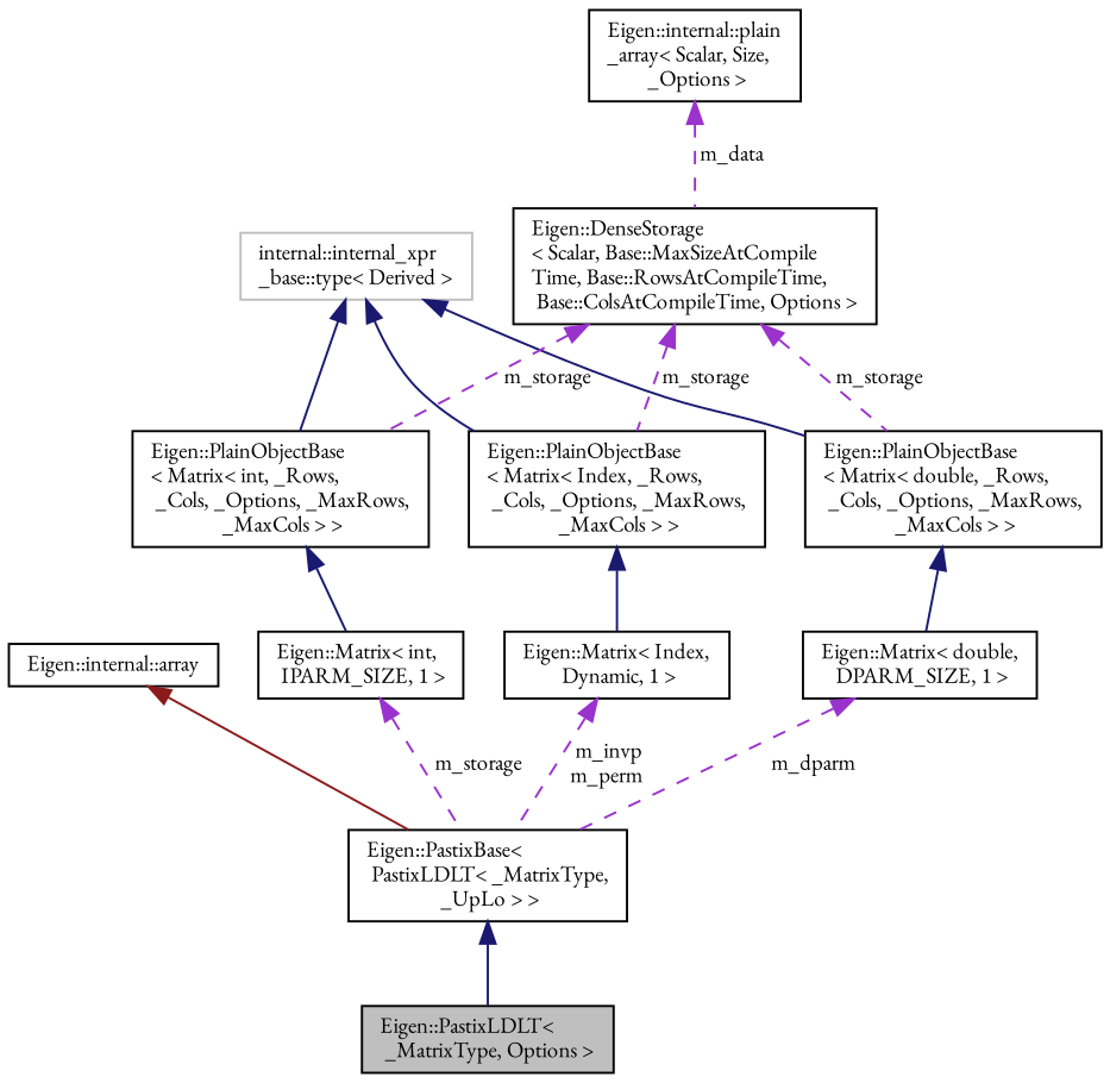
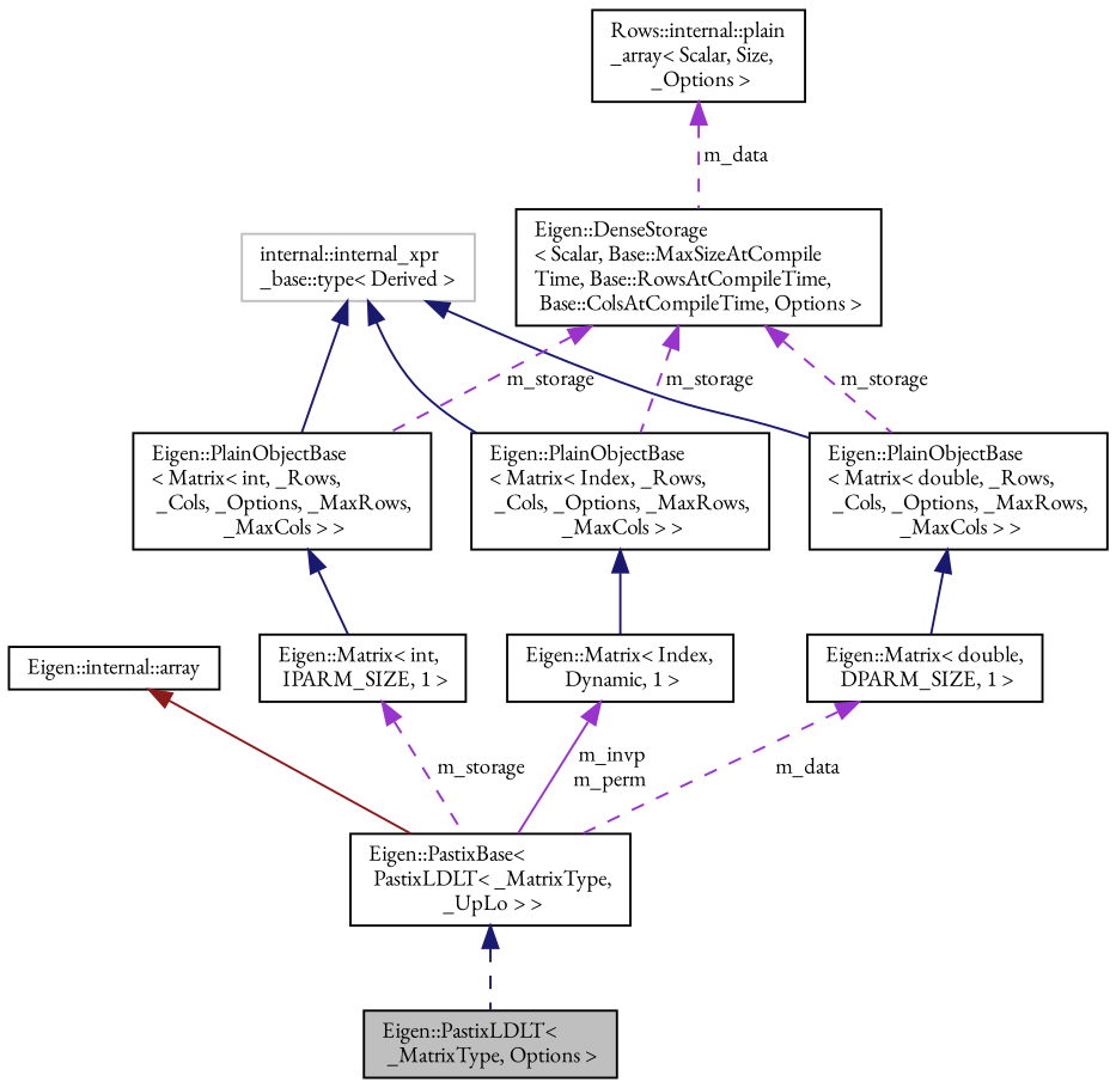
  digraph {
    fontname="EB Garamond"
    rankdir=TB
    node [color=black fillcolor=white fontname="EB Garamond" fontsize=10 shape=record style=filled]
    edge [color=midnightblue dir=back fontname="EB Garamond" fontsize=10 labelfontname=Helvetica labelfontsize=10 style=solid]
    n1 [fillcolor=grey75 fontcolor=black height=0.2 label="Eigen::PastixLDLT\<\l _MatrixType, Options \>" width=0.4]
    n2 [height=0.2 label="Eigen::PastixBase\<\l PastixLDLT\< _MatrixType,\l _UpLo \> \>" width=0.4]
    n3 [height=0.2 label="Eigen::internal::array" width=0.4]
    n4 [height=0.2 label="Eigen::Matrix\< int,\l IPARM_SIZE, 1 \>" width=0.4]
    n5 [height=0.2 label="Eigen::PlainObjectBase\l\< Matrix\< int, _Rows,\l _Cols, _Options, _MaxRows,\l _MaxCols \> \>" width=0.4]
    n6 [color=grey75 height=0.2 label="internal::internal_xpr\l_base::type\< Derived \>" width=0.4]
    n7 [height=0.2 label="Eigen::PlainObjectBase\l\< Matrix\< double, _Rows,\l _Cols, _Options, _MaxRows,\l _MaxCols \> \>" width=0.4]
    n8 [height=0.2 label="Eigen::PlainObjectBase\l\< Matrix\< Index, _Rows,\l _Cols, _Options, _MaxRows,\l _MaxCols \> \>" width=0.4]
    n9 [height=0.2 label="Eigen::Matrix\< double,\l DPARM_SIZE, 1 \>" width=0.4]
    n10 [height=0.2 label="Eigen::Matrix\< Index,\l Dynamic, 1 \>" width=0.4]
    n11 [height=0.2 label="Eigen::DenseStorage\l\< Scalar, Base::MaxSizeAtCompile\lTime, Base::RowsAtCompileTime,\l Base::ColsAtCompileTime, Options \>" width=0.4]
-   n12 [height=0.2 label="Eigen::internal::plain\l_array\< Scalar, Size,\l _Options \>" width=0.4]
-   n2 -> n1
+   n12 [height=0.2 label="Rows::internal::plain\l_array\< Scalar, Size,\l _Options \>" width=0.4]
+   n2 -> n1 [style=dashed]
    n3 -> n2 [color=firebrick4]
    n4 -> n2 [color=darkorchid3 label=" m_storage" style=dashed]
    n5 -> n4
    n6 -> n5
    n6 -> n7
    n6 -> n8
    n7 -> n9
    n8 -> n10
-   n9 -> n2 [color=darkorchid3 label=" m_dparm" style=dashed]
-   n10 -> n2 [color=darkorchid3 label=" m_invp\nm_perm" style=dashed]
+   n9 -> n2 [color=darkorchid3 label=" m_data" style=dashed]
+   n10 -> n2 [color=darkorchid3 label=" m_invp\nm_perm"]
    n11 -> n5 [color=darkorchid3 label=" m_storage" style=dashed]
    n11 -> n7 [color=darkorchid3 label=" m_storage" style=dashed]
    n11 -> n8 [color=darkorchid3 label=" m_storage" style=dashed]
    n12 -> n11 [color=darkorchid3 label=" m_data" style=dashed]
  }
